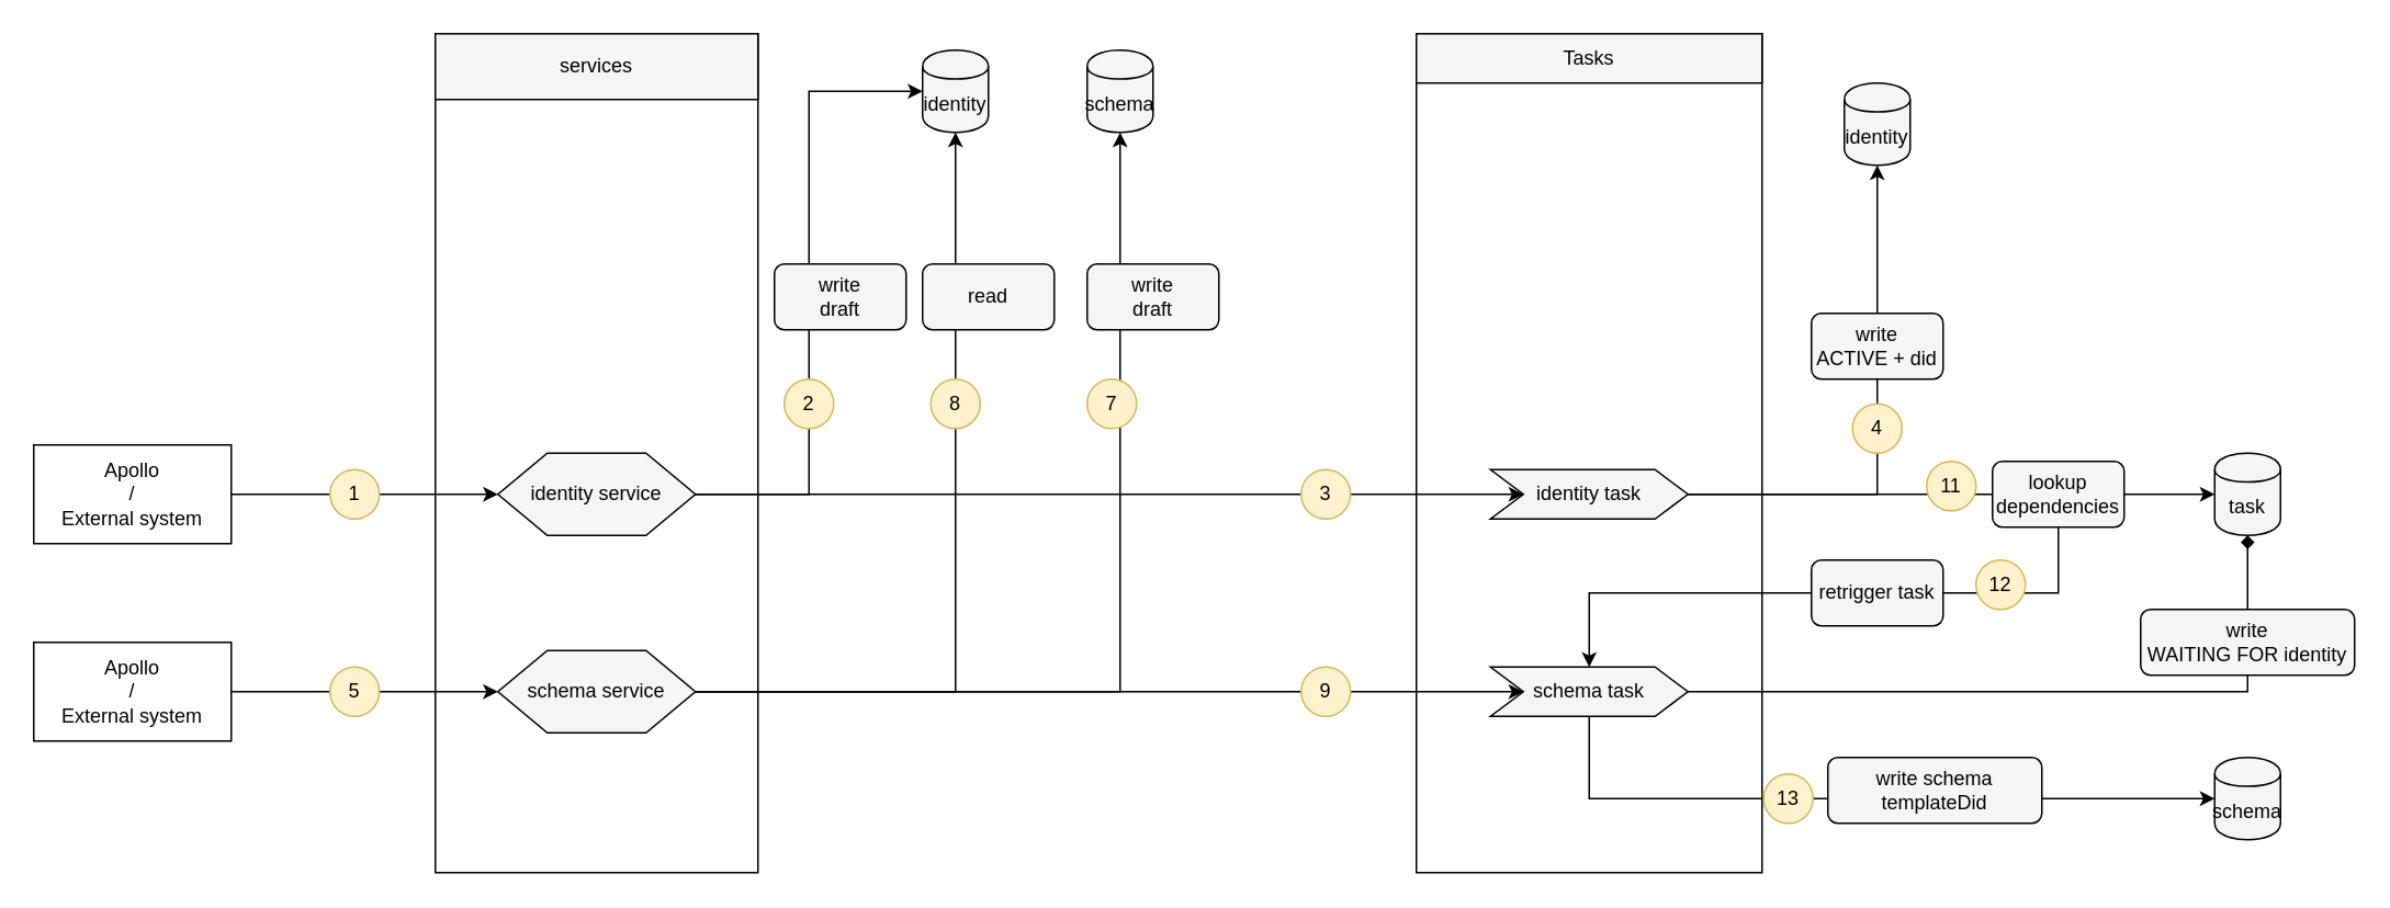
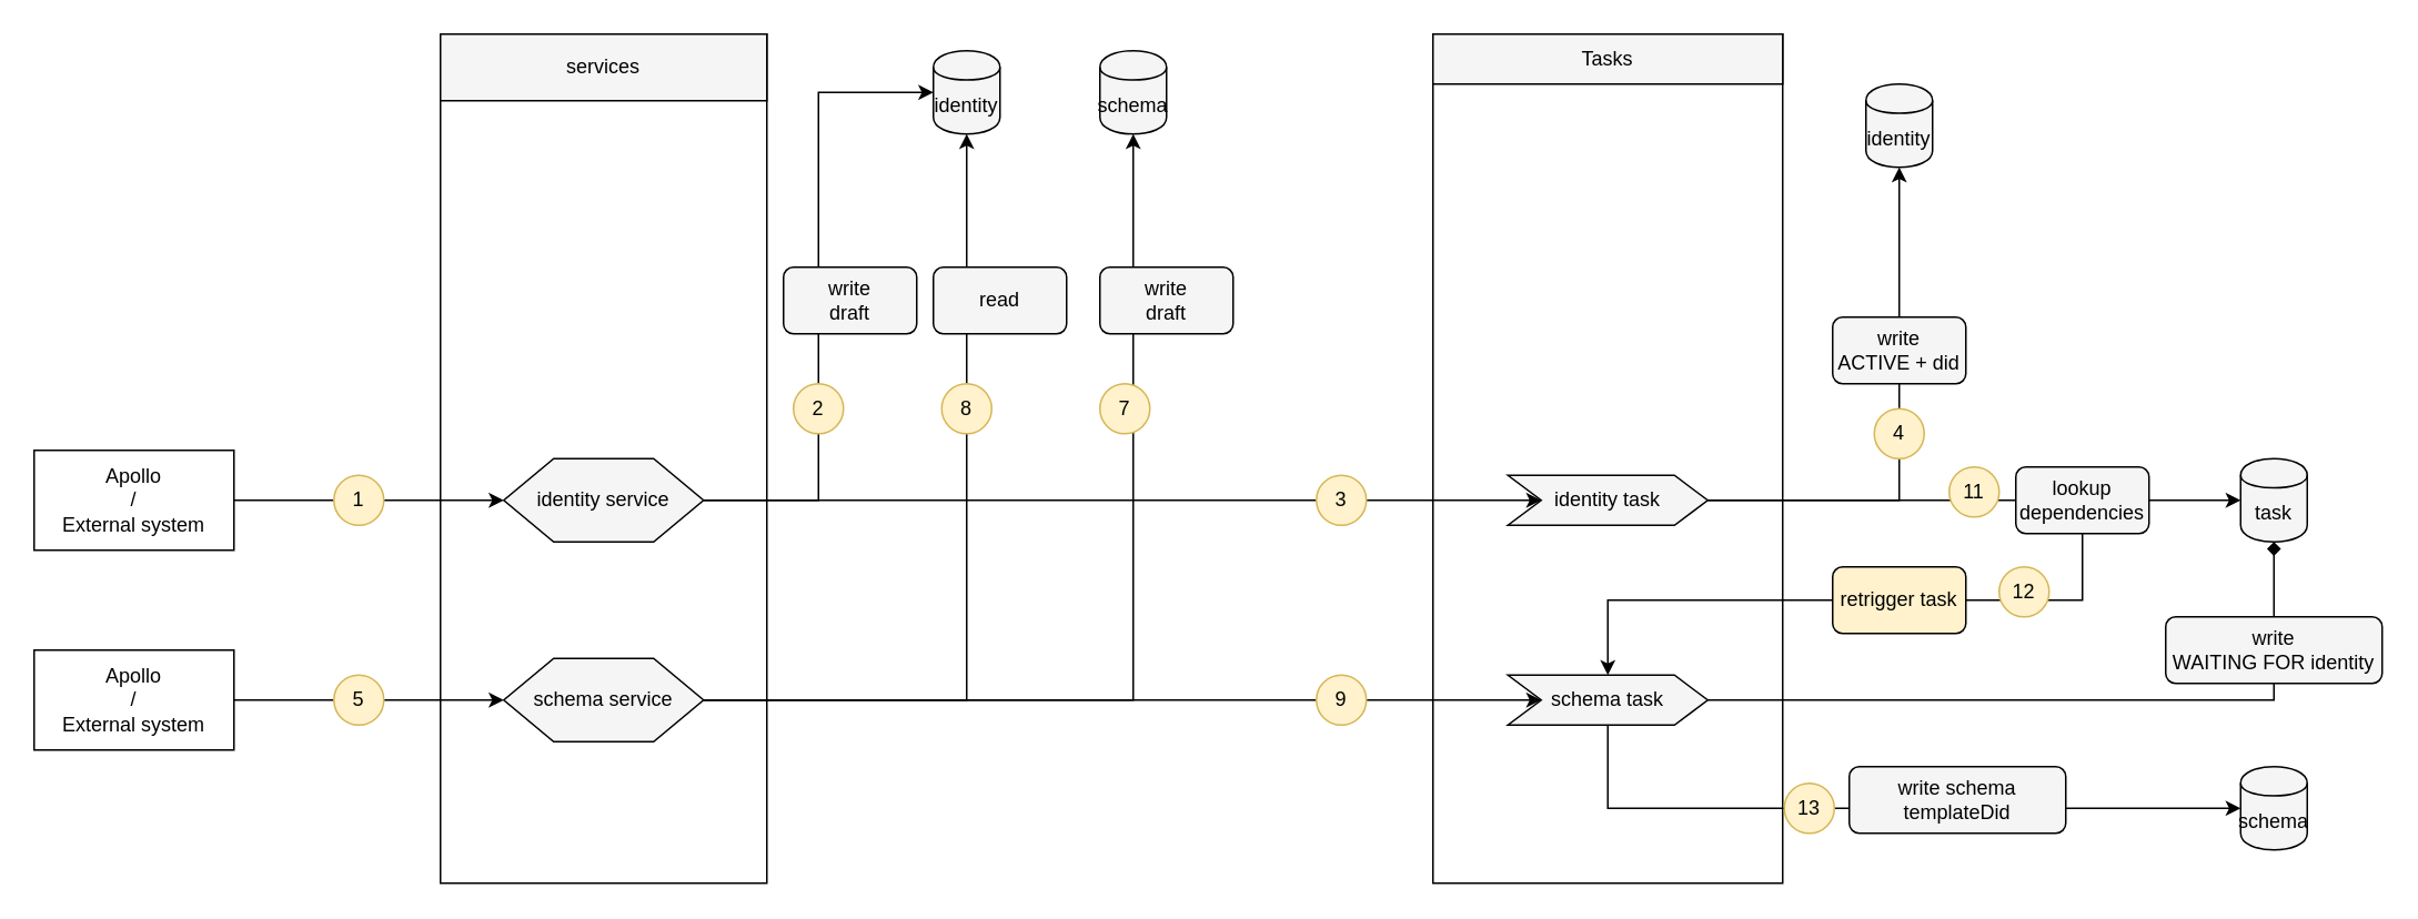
  <mxCell id="0" />
  <mxCell id="1" parent="0" />
  <mxCell id="2" value="" style="rounded=0;whiteSpace=wrap;html=1;" vertex="1" parent="1"><mxGeometry x="264" y="20" width="196" height="510" as="geometry" /></mxCell>
  <mxCell id="3" value="" style="rounded=0;whiteSpace=wrap;html=1;" vertex="1" parent="1"><mxGeometry x="860" y="20" width="210" height="510" as="geometry" /></mxCell>
  <mxCell id="4" value="" style="group" vertex="1" connectable="0" parent="1"><mxGeometry x="20" y="270" width="120" height="60" as="geometry" /></mxCell>
  <mxCell id="5" value="Apollo&lt;br&gt;/&lt;br&gt;External system" style="rounded=0;whiteSpace=wrap;html=1;" vertex="1" parent="4"><mxGeometry width="120" height="60" as="geometry" /></mxCell>
  <mxCell id="6" style="edgeStyle=orthogonalEdgeStyle;rounded=0;orthogonalLoop=1;jettySize=auto;html=1;entryX=0;entryY=0.5;entryDx=0;entryDy=0;" edge="1" parent="1" source="5" target="9"><mxGeometry relative="1" as="geometry"><mxPoint x="290" y="300" as="targetPoint" /></mxGeometry></mxCell>
  <mxCell id="7" style="edgeStyle=orthogonalEdgeStyle;rounded=0;orthogonalLoop=1;jettySize=auto;html=1;exitX=1;exitY=0.5;exitDx=0;exitDy=0;entryX=0;entryY=0.5;entryDx=0;entryDy=0;" edge="1" parent="1" source="9" target="46"><mxGeometry relative="1" as="geometry"><mxPoint x="980" y="299.833" as="targetPoint" /></mxGeometry></mxCell>
  <mxCell id="8" style="edgeStyle=orthogonalEdgeStyle;rounded=0;orthogonalLoop=1;jettySize=auto;html=1;exitX=1;exitY=0.5;exitDx=0;exitDy=0;entryX=0;entryY=0.5;entryDx=0;entryDy=0;" edge="1" parent="1" source="9" target="10"><mxGeometry relative="1" as="geometry" /></mxCell>
  <mxCell id="9" value="identity service" style="shape=hexagon;perimeter=hexagonPerimeter2;whiteSpace=wrap;html=1;comic=0;fillColor=#F5F5F5;" vertex="1" parent="1"><mxGeometry x="302" y="275" width="120" height="50" as="geometry" /></mxCell>
  <mxCell id="10" value="identity" style="shape=cylinder;whiteSpace=wrap;html=1;boundedLbl=1;backgroundOutline=1;comic=0;fillColor=#F5F5F5;" vertex="1" parent="1"><mxGeometry x="560" y="30" width="40" height="50" as="geometry" /></mxCell>
  <mxCell id="11" value="identity" style="shape=cylinder;whiteSpace=wrap;html=1;boundedLbl=1;backgroundOutline=1;comic=0;fillColor=#F5F5F5;" vertex="1" parent="1"><mxGeometry x="1120" y="50" width="40" height="50" as="geometry" /></mxCell>
  <mxCell id="12" style="edgeStyle=orthogonalEdgeStyle;rounded=0;orthogonalLoop=1;jettySize=auto;html=1;exitX=1;exitY=0.5;exitDx=0;exitDy=0;entryX=0.5;entryY=1;entryDx=0;entryDy=0;" edge="1" parent="1" source="46" target="11"><mxGeometry relative="1" as="geometry" /></mxCell>
  <mxCell id="13" value="write&lt;br&gt;draft" style="rounded=1;whiteSpace=wrap;html=1;comic=0;fillColor=#F5F5F5;" vertex="1" parent="1"><mxGeometry x="470" y="160" width="80" height="40" as="geometry" /></mxCell>
  <mxCell id="14" value="write&lt;br&gt;ACTIVE + did" style="rounded=1;whiteSpace=wrap;html=1;comic=0;fillColor=#F5F5F5;" vertex="1" parent="1"><mxGeometry x="1100" y="190" width="80" height="40" as="geometry" /></mxCell>
  <mxCell id="15" value="" style="group" vertex="1" connectable="0" parent="1"><mxGeometry x="20" y="390" width="120" height="60" as="geometry" /></mxCell>
  <mxCell id="16" value="Apollo&lt;br&gt;/&lt;br&gt;External system" style="rounded=0;whiteSpace=wrap;html=1;" vertex="1" parent="15"><mxGeometry width="120" height="60" as="geometry" /></mxCell>
  <mxCell id="17" style="edgeStyle=orthogonalEdgeStyle;rounded=0;orthogonalLoop=1;jettySize=auto;html=1;exitX=1;exitY=0.5;exitDx=0;exitDy=0;entryX=0;entryY=0.5;entryDx=0;entryDy=0;" edge="1" parent="1" source="16" target="49"><mxGeometry relative="1" as="geometry" /></mxCell>
  <mxCell id="18" style="edgeStyle=orthogonalEdgeStyle;rounded=0;orthogonalLoop=1;jettySize=auto;html=1;exitX=1;exitY=0.5;exitDx=0;exitDy=0;entryX=0.5;entryY=1;entryDx=0;entryDy=0;" edge="1" parent="1" source="49" target="10"><mxGeometry relative="1" as="geometry"><mxPoint x="610" y="375" as="targetPoint" /></mxGeometry></mxCell>
  <mxCell id="19" value="read" style="rounded=1;whiteSpace=wrap;html=1;comic=0;fillColor=#F5F5F5;" vertex="1" parent="1"><mxGeometry x="560" y="160" width="80" height="40" as="geometry" /></mxCell>
  <mxCell id="20" style="edgeStyle=orthogonalEdgeStyle;rounded=0;orthogonalLoop=1;jettySize=auto;html=1;exitX=1;exitY=0.5;exitDx=0;exitDy=0;entryX=0;entryY=0.5;entryDx=0;entryDy=0;" edge="1" parent="1" source="49" target="47"><mxGeometry relative="1" as="geometry" /></mxCell>
  <mxCell id="21" value="task" style="shape=cylinder;whiteSpace=wrap;html=1;boundedLbl=1;backgroundOutline=1;comic=0;fillColor=#F5F5F5;" vertex="1" parent="1"><mxGeometry x="1345" y="275" width="40" height="50" as="geometry" /></mxCell>
  <mxCell id="22" style="edgeStyle=orthogonalEdgeStyle;rounded=0;orthogonalLoop=1;jettySize=auto;html=1;exitX=1;exitY=0.5;exitDx=0;exitDy=0;entryX=0.5;entryY=1;entryDx=0;entryDy=0;endArrow=diamond;" edge="1" parent="1" source="47" target="21"><mxGeometry relative="1" as="geometry" /></mxCell>
  <mxCell id="23" value="write&lt;br&gt;WAITING FOR identity" style="rounded=1;whiteSpace=wrap;html=1;comic=0;fillColor=#F5F5F5;" vertex="1" parent="1"><mxGeometry x="1300" y="370" width="130" height="40" as="geometry" /></mxCell>
  <mxCell id="24" style="edgeStyle=orthogonalEdgeStyle;rounded=0;orthogonalLoop=1;jettySize=auto;html=1;exitX=1;exitY=0.5;exitDx=0;exitDy=0;entryX=0;entryY=0.5;entryDx=0;entryDy=0;" edge="1" parent="1" source="46" target="21"><mxGeometry relative="1" as="geometry" /></mxCell>
  <mxCell id="25" style="edgeStyle=orthogonalEdgeStyle;rounded=0;orthogonalLoop=1;jettySize=auto;html=1;entryX=0.5;entryY=0;entryDx=0;entryDy=0;" edge="1" parent="1" source="26" target="47"><mxGeometry relative="1" as="geometry"><Array as="points"><mxPoint x="1250" y="360" /><mxPoint x="965" y="360" /></Array></mxGeometry></mxCell>
  <mxCell id="26" value="lookup dependencies" style="rounded=1;whiteSpace=wrap;html=1;comic=0;fillColor=#F5F5F5;" vertex="1" parent="1"><mxGeometry x="1210" y="280" width="80" height="40" as="geometry" /></mxCell>
- <mxCell id="27" value="retrigger task" style="rounded=1;whiteSpace=wrap;html=1;comic=0;fillColor=#F5F5F5;" vertex="1" parent="1"><mxGeometry x="1100" y="340" width="80" height="40" as="geometry" /></mxCell>
+ <mxCell id="27" value="retrigger task" style="rounded=1;whiteSpace=wrap;html=1;comic=0;fillColor=#fff2cc;" vertex="1" parent="1"><mxGeometry x="1100" y="340" width="80" height="40" as="geometry" /></mxCell>
  <mxCell id="28" value="schema" style="shape=cylinder;whiteSpace=wrap;html=1;boundedLbl=1;backgroundOutline=1;comic=0;fillColor=#F5F5F5;" vertex="1" parent="1"><mxGeometry x="1345" y="460" width="40" height="50" as="geometry" /></mxCell>
  <mxCell id="29" style="edgeStyle=orthogonalEdgeStyle;rounded=0;orthogonalLoop=1;jettySize=auto;html=1;exitX=0.5;exitY=1;exitDx=0;exitDy=0;entryX=0;entryY=0.5;entryDx=0;entryDy=0;" edge="1" parent="1" source="47" target="28"><mxGeometry relative="1" as="geometry" /></mxCell>
  <mxCell id="30" value="write schema&lt;br&gt;templateDid" style="rounded=1;whiteSpace=wrap;html=1;comic=0;fillColor=#F5F5F5;" vertex="1" parent="1"><mxGeometry x="1110" y="460" width="130" height="40" as="geometry" /></mxCell>
  <mxCell id="31" value="1" style="ellipse;whiteSpace=wrap;html=1;comic=0;fillColor=#fff2cc;strokeColor=#d6b656;" vertex="1" parent="1"><mxGeometry x="200" y="285" width="30" height="30" as="geometry" /></mxCell>
  <mxCell id="32" value="2" style="ellipse;whiteSpace=wrap;html=1;comic=0;fillColor=#fff2cc;strokeColor=#d6b656;" vertex="1" parent="1"><mxGeometry x="476" y="230" width="30" height="30" as="geometry" /></mxCell>
  <mxCell id="33" value="8" style="ellipse;whiteSpace=wrap;html=1;comic=0;fillColor=#fff2cc;strokeColor=#d6b656;" vertex="1" parent="1"><mxGeometry x="565" y="230" width="30" height="30" as="geometry" /></mxCell>
  <mxCell id="34" value="5" style="ellipse;whiteSpace=wrap;html=1;comic=0;fillColor=#fff2cc;strokeColor=#d6b656;" vertex="1" parent="1"><mxGeometry x="200" y="405" width="30" height="30" as="geometry" /></mxCell>
  <mxCell id="35" value="9" style="ellipse;whiteSpace=wrap;html=1;comic=0;fillColor=#fff2cc;strokeColor=#d6b656;" vertex="1" parent="1"><mxGeometry x="790" y="405" width="30" height="30" as="geometry" /></mxCell>
  <mxCell id="36" value="3" style="ellipse;whiteSpace=wrap;html=1;comic=0;fillColor=#fff2cc;strokeColor=#d6b656;" vertex="1" parent="1"><mxGeometry x="790" y="285" width="30" height="30" as="geometry" /></mxCell>
  <mxCell id="37" value="4" style="ellipse;whiteSpace=wrap;html=1;comic=0;fillColor=#fff2cc;strokeColor=#d6b656;" vertex="1" parent="1"><mxGeometry x="1125" y="245" width="30" height="30" as="geometry" /></mxCell>
  <mxCell id="38" value="11" style="ellipse;whiteSpace=wrap;html=1;comic=0;fillColor=#fff2cc;strokeColor=#d6b656;" vertex="1" parent="1"><mxGeometry x="1170" y="280" width="30" height="30" as="geometry" /></mxCell>
  <mxCell id="39" value="12" style="ellipse;whiteSpace=wrap;html=1;comic=0;fillColor=#fff2cc;strokeColor=#d6b656;" vertex="1" parent="1"><mxGeometry x="1200" y="340" width="30" height="30" as="geometry" /></mxCell>
  <mxCell id="40" value="13" style="ellipse;whiteSpace=wrap;html=1;comic=0;fillColor=#fff2cc;strokeColor=#d6b656;" vertex="1" parent="1"><mxGeometry x="1071" y="470" width="30" height="30" as="geometry" /></mxCell>
  <mxCell id="41" value="schema" style="shape=cylinder;whiteSpace=wrap;html=1;boundedLbl=1;backgroundOutline=1;comic=0;fillColor=#F5F5F5;" vertex="1" parent="1"><mxGeometry x="660" y="30" width="40" height="50" as="geometry" /></mxCell>
  <mxCell id="42" style="edgeStyle=orthogonalEdgeStyle;rounded=0;orthogonalLoop=1;jettySize=auto;html=1;exitX=1;exitY=0.5;exitDx=0;exitDy=0;entryX=0.5;entryY=1;entryDx=0;entryDy=0;" edge="1" parent="1" source="49" target="41"><mxGeometry relative="1" as="geometry" /></mxCell>
  <mxCell id="43" value="write&lt;br&gt;draft" style="rounded=1;whiteSpace=wrap;html=1;comic=0;fillColor=#F5F5F5;" vertex="1" parent="1"><mxGeometry x="660" y="160" width="80" height="40" as="geometry" /></mxCell>
  <mxCell id="44" value="7" style="ellipse;whiteSpace=wrap;html=1;comic=0;fillColor=#fff2cc;strokeColor=#d6b656;" vertex="1" parent="1"><mxGeometry x="660" y="230" width="30" height="30" as="geometry" /></mxCell>
  <mxCell id="45" value="Tasks" style="rounded=0;whiteSpace=wrap;html=1;comic=0;fillColor=#F5F5F5;" vertex="1" parent="1"><mxGeometry x="860" y="20" width="210" height="30" as="geometry" /></mxCell>
  <mxCell id="46" value="identity task" style="shape=step;perimeter=stepPerimeter;whiteSpace=wrap;html=1;fixedSize=1;comic=0;fillColor=#F5F5F5;" vertex="1" parent="1"><mxGeometry x="905" y="285" width="120" height="30" as="geometry" /></mxCell>
  <mxCell id="47" value="schema task" style="shape=step;perimeter=stepPerimeter;whiteSpace=wrap;html=1;fixedSize=1;comic=0;fillColor=#F5F5F5;" vertex="1" parent="1"><mxGeometry x="905" y="405" width="120" height="30" as="geometry" /></mxCell>
  <mxCell id="48" value="services" style="rounded=0;whiteSpace=wrap;html=1;comic=0;fillColor=#F5F5F5;" vertex="1" parent="1"><mxGeometry x="264" y="20" width="196" height="40" as="geometry" /></mxCell>
  <mxCell id="49" value="schema service" style="shape=hexagon;perimeter=hexagonPerimeter2;whiteSpace=wrap;html=1;comic=0;fillColor=#F5F5F5;" vertex="1" parent="1"><mxGeometry x="302" y="395" width="120" height="50" as="geometry" /></mxCell>
